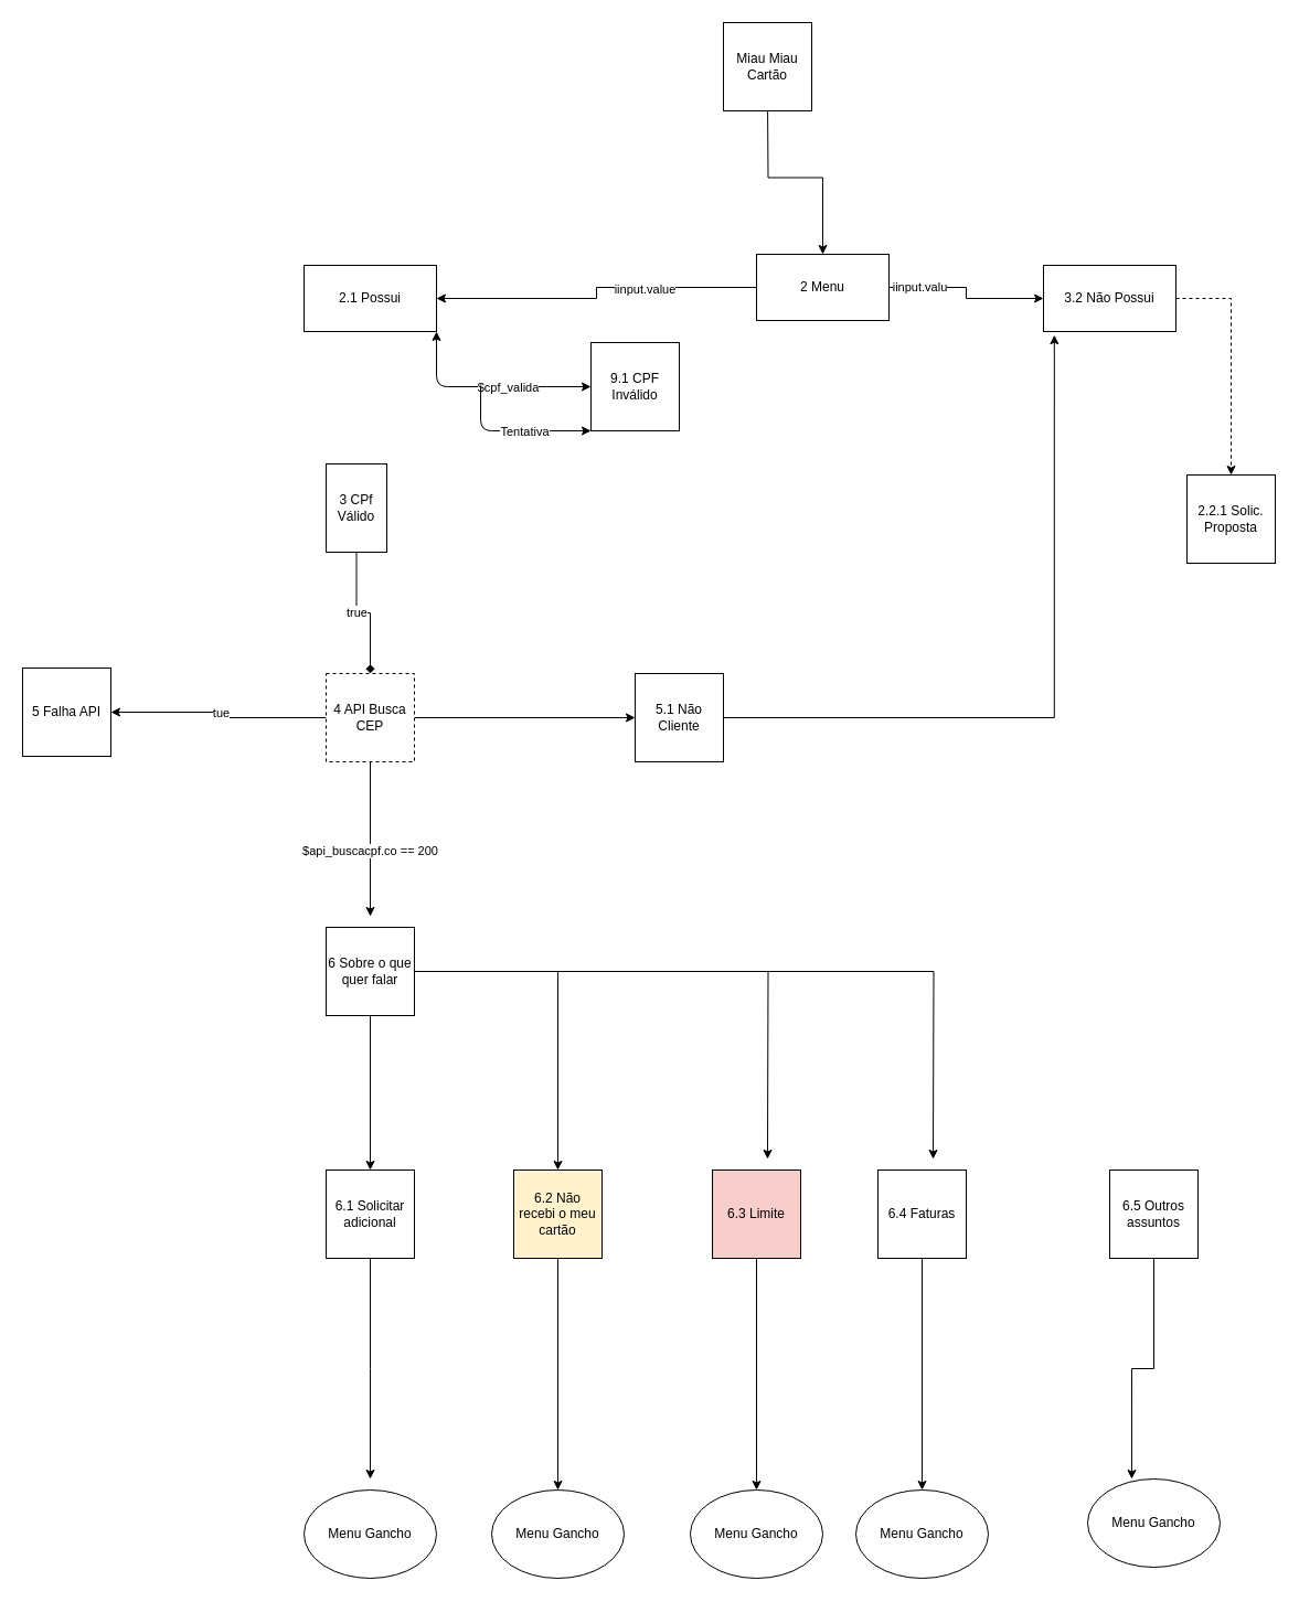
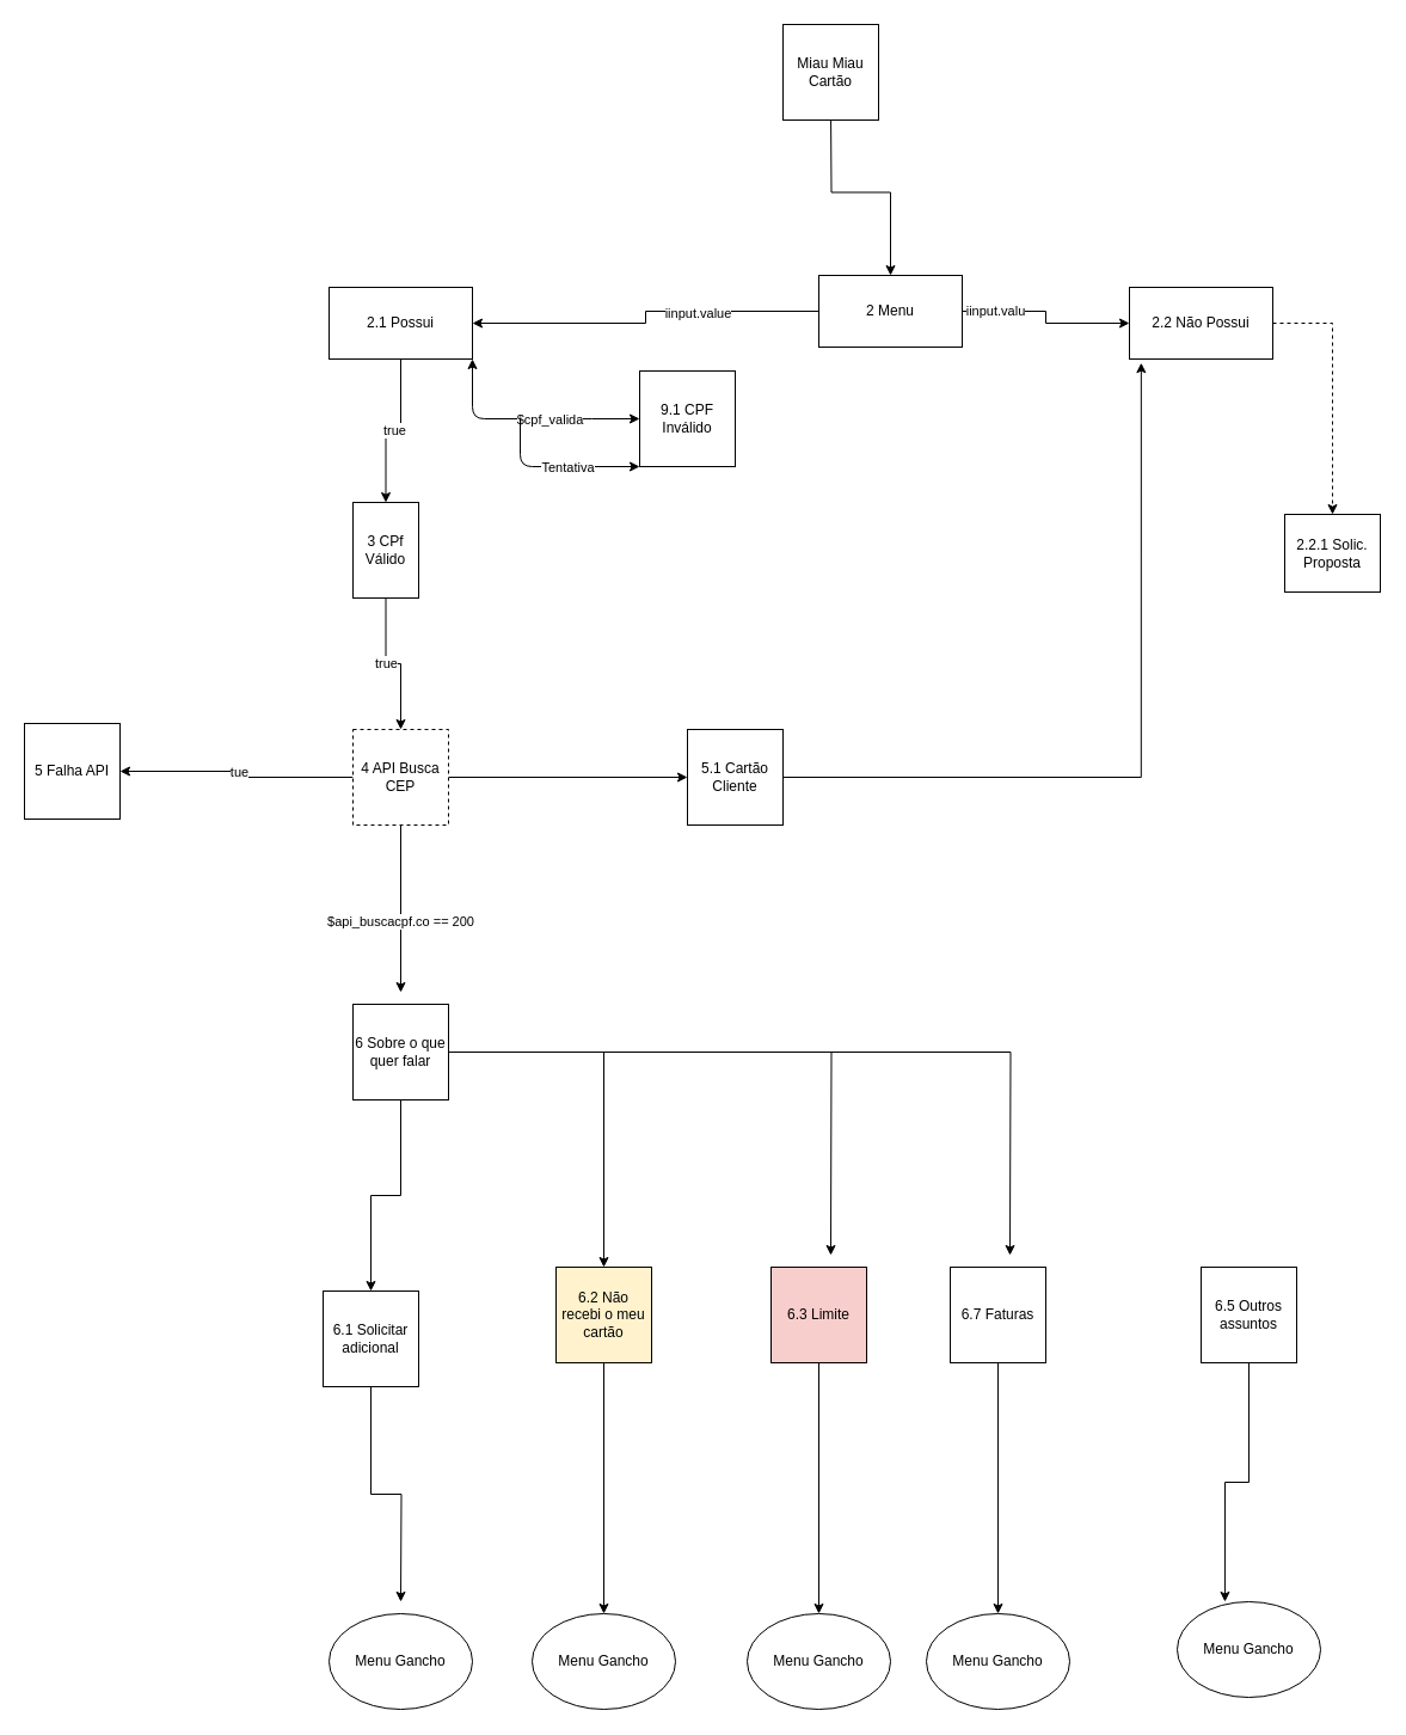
  <mxCell id="0" />
  <mxCell id="1" parent="0" />
  <mxCell id="2" style="edgeStyle=orthogonalEdgeStyle;rounded=0;orthogonalLoop=1;jettySize=auto;html=1;" parent="1" source="6" target="12" edge="1"><mxGeometry relative="1" as="geometry" /></mxCell>
  <mxCell id="3" value="iinput.value" style="edgeLabel;html=1;align=center;verticalAlign=middle;resizable=0;points=[];" parent="2" vertex="1" connectable="0"><mxGeometry x="-0.321" y="1" relative="1" as="geometry"><mxPoint as="offset" /></mxGeometry></mxCell>
  <mxCell id="4" style="edgeStyle=orthogonalEdgeStyle;rounded=0;orthogonalLoop=1;jettySize=auto;html=1;entryX=0;entryY=0.5;entryDx=0;entryDy=0;" parent="1" source="6" target="9" edge="1"><mxGeometry relative="1" as="geometry" /></mxCell>
  <mxCell id="5" value="iinput.valu" style="edgeLabel;html=1;align=center;verticalAlign=middle;resizable=0;points=[];" parent="4" vertex="1" connectable="0"><mxGeometry x="-0.643" y="1" relative="1" as="geometry"><mxPoint as="offset" /></mxGeometry></mxCell>
  <mxCell id="6" value="2 Menu" style="rounded=0;whiteSpace=wrap;html=1;" parent="1" vertex="1"><mxGeometry x="685" y="230" width="120" height="60" as="geometry" /></mxCell>
  <mxCell id="7" value="" style="edgeStyle=orthogonalEdgeStyle;rounded=0;orthogonalLoop=1;jettySize=auto;html=1;" parent="1" target="6" edge="1"><mxGeometry relative="1" as="geometry"><mxPoint x="695" y="90" as="sourcePoint" /></mxGeometry></mxCell>
  <mxCell id="8" style="edgeStyle=orthogonalEdgeStyle;rounded=0;orthogonalLoop=1;jettySize=auto;html=1;entryX=0.5;entryY=0;entryDx=0;entryDy=0;dashed=1;" parent="1" source="9" target="20" edge="1"><mxGeometry relative="1" as="geometry" /></mxCell>
- <mxCell id="9" value="3.2 Não Possui" style="rounded=0;whiteSpace=wrap;html=1;" parent="1" vertex="1"><mxGeometry x="945" y="240" width="120" height="60" as="geometry" /></mxCell>
+ <mxCell id="9" value="2.2 Não Possui" style="rounded=0;whiteSpace=wrap;html=1;" parent="1" vertex="1"><mxGeometry x="945" y="240" width="120" height="60" as="geometry" /></mxCell>
+ <mxCell id="10" style="edgeStyle=orthogonalEdgeStyle;rounded=0;orthogonalLoop=1;jettySize=auto;html=1;entryX=0.5;entryY=0;entryDx=0;entryDy=0;" parent="1" source="12" target="23" edge="1"><mxGeometry relative="1" as="geometry" /></mxCell>
+ <mxCell id="11" value="true" style="edgeLabel;html=1;align=center;verticalAlign=middle;resizable=0;points=[];" parent="10" vertex="1" connectable="0"><mxGeometry x="-0.008" y="-1" relative="1" as="geometry"><mxPoint as="offset" /></mxGeometry></mxCell>
  <mxCell id="12" value="2.1 Possui" style="rounded=0;whiteSpace=wrap;html=1;" parent="1" vertex="1"><mxGeometry x="275" y="240" width="120" height="60" as="geometry" /></mxCell>
  <mxCell id="13" value="Inicio" style="text;html=1;strokeColor=none;fillColor=none;align=center;verticalAlign=middle;whiteSpace=wrap;rounded=0;" parent="1" vertex="1"><mxGeometry x="665" y="35" width="60" height="30" as="geometry" /></mxCell>
  <mxCell id="14" value="Miau Miau Cartão" style="whiteSpace=wrap;html=1;aspect=fixed;" parent="1" vertex="1"><mxGeometry x="655" y="20" width="80" height="80" as="geometry" /></mxCell>
  <mxCell id="15" value="9.1 CPF Inválido" style="whiteSpace=wrap;html=1;aspect=fixed;" parent="1" vertex="1"><mxGeometry x="535" y="310" width="80" height="80" as="geometry" /></mxCell>
  <mxCell id="16" value="" style="endArrow=classic;startArrow=classic;html=1;entryX=0;entryY=0.5;entryDx=0;entryDy=0;exitX=1;exitY=1;exitDx=0;exitDy=0;" parent="1" source="12" target="15" edge="1"><mxGeometry width="50" height="50" relative="1" as="geometry"><mxPoint x="405" y="290" as="sourcePoint" /><mxPoint x="665" y="590" as="targetPoint" /><Array as="points"><mxPoint x="395" y="350" /><mxPoint x="485" y="350" /></Array></mxGeometry></mxCell>
  <mxCell id="17" value="$cpf_valida" style="edgeLabel;html=1;align=center;verticalAlign=middle;resizable=0;points=[];" parent="16" vertex="1" connectable="0"><mxGeometry x="0.2" relative="1" as="geometry"><mxPoint as="offset" /></mxGeometry></mxCell>
  <mxCell id="18" value="" style="endArrow=classic;html=1;" parent="1" edge="1"><mxGeometry width="50" height="50" relative="1" as="geometry"><mxPoint x="435" y="350" as="sourcePoint" /><mxPoint x="535" y="390" as="targetPoint" /><Array as="points"><mxPoint x="435" y="390" /></Array></mxGeometry></mxCell>
  <mxCell id="19" value="Tentativa" style="edgeLabel;html=1;align=center;verticalAlign=middle;resizable=0;points=[];" parent="18" vertex="1" connectable="0"><mxGeometry x="0.129" relative="1" as="geometry"><mxPoint as="offset" /></mxGeometry></mxCell>
- <mxCell id="20" value="2.2.1 Solic. Proposta" style="whiteSpace=wrap;html=1;aspect=fixed;" parent="1" vertex="1"><mxGeometry x="1075" y="430" width="80" height="80" as="geometry" /></mxCell>
- <mxCell id="21" style="edgeStyle=orthogonalEdgeStyle;rounded=0;orthogonalLoop=1;jettySize=auto;html=1;exitX=0.5;exitY=1;exitDx=0;exitDy=0;entryX=0.5;entryY=0;entryDx=0;entryDy=0;endArrow=diamond;" parent="1" source="23" target="29" edge="1"><mxGeometry relative="1" as="geometry" /></mxCell>
+ <mxCell id="20" value="2.2.1 Solic. Proposta" style="whiteSpace=wrap;html=1;aspect=fixed;" parent="1" vertex="1"><mxGeometry x="1075" y="430" width="80" height="65" as="geometry" /></mxCell>
+ <mxCell id="21" style="edgeStyle=orthogonalEdgeStyle;rounded=0;orthogonalLoop=1;jettySize=auto;html=1;exitX=0.5;exitY=1;exitDx=0;exitDy=0;entryX=0.5;entryY=0;entryDx=0;entryDy=0;" parent="1" source="23" target="29" edge="1"><mxGeometry relative="1" as="geometry" /></mxCell>
  <mxCell id="22" value="true" style="edgeLabel;html=1;align=center;verticalAlign=middle;resizable=0;points=[];" parent="21" vertex="1" connectable="0"><mxGeometry x="-0.118" relative="1" as="geometry"><mxPoint as="offset" /></mxGeometry></mxCell>
  <mxCell id="23" value="3 CPf Válido" style="whiteSpace=wrap;html=1;aspect=fixed;" parent="1" vertex="1"><mxGeometry x="295" y="420" width="55" height="80" as="geometry" /></mxCell>
  <mxCell id="24" style="edgeStyle=orthogonalEdgeStyle;rounded=0;orthogonalLoop=1;jettySize=auto;html=1;entryX=1;entryY=0.5;entryDx=0;entryDy=0;" parent="1" source="29" target="30" edge="1"><mxGeometry relative="1" as="geometry" /></mxCell>
  <mxCell id="25" value="tue" style="edgeLabel;html=1;align=center;verticalAlign=middle;resizable=0;points=[];" parent="24" vertex="1" connectable="0"><mxGeometry x="0.024" y="-2" relative="1" as="geometry"><mxPoint as="offset" /></mxGeometry></mxCell>
  <mxCell id="26" style="edgeStyle=orthogonalEdgeStyle;rounded=0;orthogonalLoop=1;jettySize=auto;html=1;" parent="1" source="29" edge="1"><mxGeometry relative="1" as="geometry"><mxPoint x="335" y="830" as="targetPoint" /><Array as="points"><mxPoint x="335" y="770" /><mxPoint x="335" y="770" /></Array></mxGeometry></mxCell>
  <mxCell id="27" value="$api_buscacpf.co == 200" style="edgeLabel;html=1;align=center;verticalAlign=middle;resizable=0;points=[];" parent="26" vertex="1" connectable="0"><mxGeometry x="0.138" y="-1" relative="1" as="geometry"><mxPoint as="offset" /></mxGeometry></mxCell>
  <mxCell id="28" style="edgeStyle=orthogonalEdgeStyle;rounded=0;orthogonalLoop=1;jettySize=auto;html=1;entryX=0;entryY=0.5;entryDx=0;entryDy=0;" parent="1" source="29" target="52" edge="1"><mxGeometry relative="1" as="geometry" /></mxCell>
  <mxCell id="29" value="4 API Busca CEP" style="whiteSpace=wrap;html=1;aspect=fixed;dashed=1;" parent="1" vertex="1"><mxGeometry x="295" y="610" width="80" height="80" as="geometry" /></mxCell>
  <mxCell id="30" value="5 Falha API" style="whiteSpace=wrap;html=1;aspect=fixed;" parent="1" vertex="1"><mxGeometry x="20" y="605" width="80" height="80" as="geometry" /></mxCell>
  <mxCell id="31" style="edgeStyle=orthogonalEdgeStyle;rounded=0;orthogonalLoop=1;jettySize=auto;html=1;entryX=0.5;entryY=0;entryDx=0;entryDy=0;" parent="1" source="35" target="37" edge="1"><mxGeometry relative="1" as="geometry" /></mxCell>
  <mxCell id="32" style="edgeStyle=orthogonalEdgeStyle;rounded=0;orthogonalLoop=1;jettySize=auto;html=1;entryX=0.5;entryY=0;entryDx=0;entryDy=0;" parent="1" source="35" target="39" edge="1"><mxGeometry relative="1" as="geometry" /></mxCell>
  <mxCell id="33" style="edgeStyle=orthogonalEdgeStyle;rounded=0;orthogonalLoop=1;jettySize=auto;html=1;" parent="1" source="35" edge="1"><mxGeometry relative="1" as="geometry"><mxPoint x="695" y="1050" as="targetPoint" /></mxGeometry></mxCell>
  <mxCell id="34" style="edgeStyle=orthogonalEdgeStyle;rounded=0;orthogonalLoop=1;jettySize=auto;html=1;" parent="1" source="35" edge="1"><mxGeometry relative="1" as="geometry"><mxPoint x="845" y="1050" as="targetPoint" /></mxGeometry></mxCell>
  <mxCell id="35" value="6 Sobre o que quer falar" style="whiteSpace=wrap;html=1;aspect=fixed;" parent="1" vertex="1"><mxGeometry x="295" y="840" width="80" height="80" as="geometry" /></mxCell>
  <mxCell id="36" style="edgeStyle=orthogonalEdgeStyle;rounded=0;orthogonalLoop=1;jettySize=auto;html=1;" parent="1" source="37" edge="1"><mxGeometry relative="1" as="geometry"><mxPoint x="335" y="1340" as="targetPoint" /></mxGeometry></mxCell>
- <mxCell id="37" value="6.1 Solicitar adicional" style="whiteSpace=wrap;html=1;aspect=fixed;" parent="1" vertex="1"><mxGeometry x="295" y="1060" width="80" height="80" as="geometry" /></mxCell>
+ <mxCell id="37" value="6.1 Solicitar adicional" style="whiteSpace=wrap;html=1;aspect=fixed;" parent="1" vertex="1"><mxGeometry x="270" y="1080" width="80" height="80" as="geometry" /></mxCell>
  <mxCell id="38" style="edgeStyle=orthogonalEdgeStyle;rounded=0;orthogonalLoop=1;jettySize=auto;html=1;" parent="1" source="39" target="46" edge="1"><mxGeometry relative="1" as="geometry" /></mxCell>
  <mxCell id="39" value="6.2 Não recebi o meu cartão" style="whiteSpace=wrap;html=1;aspect=fixed;fillColor=#fff2cc;" parent="1" vertex="1"><mxGeometry x="465" y="1060" width="80" height="80" as="geometry" /></mxCell>
  <mxCell id="40" style="edgeStyle=orthogonalEdgeStyle;rounded=0;orthogonalLoop=1;jettySize=auto;html=1;" parent="1" source="41" target="47" edge="1"><mxGeometry relative="1" as="geometry" /></mxCell>
  <mxCell id="41" value="6.3 Limite" style="whiteSpace=wrap;html=1;aspect=fixed;fillColor=#f8cecc;" parent="1" vertex="1"><mxGeometry x="645" y="1060" width="80" height="80" as="geometry" /></mxCell>
  <mxCell id="42" style="edgeStyle=orthogonalEdgeStyle;rounded=0;orthogonalLoop=1;jettySize=auto;html=1;" parent="1" source="43" target="48" edge="1"><mxGeometry relative="1" as="geometry" /></mxCell>
- <mxCell id="43" value="6.4 Faturas" style="whiteSpace=wrap;html=1;aspect=fixed;" parent="1" vertex="1"><mxGeometry x="795" y="1060" width="80" height="80" as="geometry" /></mxCell>
+ <mxCell id="43" value="6.7 Faturas" style="whiteSpace=wrap;html=1;aspect=fixed;" parent="1" vertex="1"><mxGeometry x="795" y="1060" width="80" height="80" as="geometry" /></mxCell>
  <mxCell id="44" style="edgeStyle=orthogonalEdgeStyle;rounded=0;orthogonalLoop=1;jettySize=auto;html=1;entryX=0.333;entryY=0;entryDx=0;entryDy=0;entryPerimeter=0;" parent="1" source="45" target="49" edge="1"><mxGeometry relative="1" as="geometry" /></mxCell>
  <mxCell id="45" value="6.5 Outros assuntos" style="whiteSpace=wrap;html=1;aspect=fixed;" parent="1" vertex="1"><mxGeometry x="1005" y="1060" width="80" height="80" as="geometry" /></mxCell>
  <mxCell id="46" value="Menu Gancho" style="ellipse;whiteSpace=wrap;html=1;" parent="1" vertex="1"><mxGeometry x="445" y="1350" width="120" height="80" as="geometry" /></mxCell>
  <mxCell id="47" value="Menu Gancho" style="ellipse;whiteSpace=wrap;html=1;" parent="1" vertex="1"><mxGeometry x="625" y="1350" width="120" height="80" as="geometry" /></mxCell>
  <mxCell id="48" value="Menu Gancho" style="ellipse;whiteSpace=wrap;html=1;" parent="1" vertex="1"><mxGeometry x="775" y="1350" width="120" height="80" as="geometry" /></mxCell>
  <mxCell id="49" value="Menu Gancho" style="ellipse;whiteSpace=wrap;html=1;" parent="1" vertex="1"><mxGeometry x="985" y="1340" width="120" height="80" as="geometry" /></mxCell>
  <mxCell id="50" value="Menu Gancho" style="ellipse;whiteSpace=wrap;html=1;" parent="1" vertex="1"><mxGeometry x="275" y="1350" width="120" height="80" as="geometry" /></mxCell>
  <mxCell id="51" style="edgeStyle=orthogonalEdgeStyle;rounded=0;orthogonalLoop=1;jettySize=auto;html=1;entryX=0.082;entryY=1.053;entryDx=0;entryDy=0;entryPerimeter=0;" parent="1" source="52" target="9" edge="1"><mxGeometry relative="1" as="geometry" /></mxCell>
- <mxCell id="52" value="5.1 Não Cliente" style="whiteSpace=wrap;html=1;aspect=fixed;" parent="1" vertex="1"><mxGeometry x="575" y="610" width="80" height="80" as="geometry" /></mxCell>
+ <mxCell id="52" value="5.1 Cartão Cliente" style="whiteSpace=wrap;html=1;aspect=fixed;" parent="1" vertex="1"><mxGeometry x="575" y="610" width="80" height="80" as="geometry" /></mxCell>
